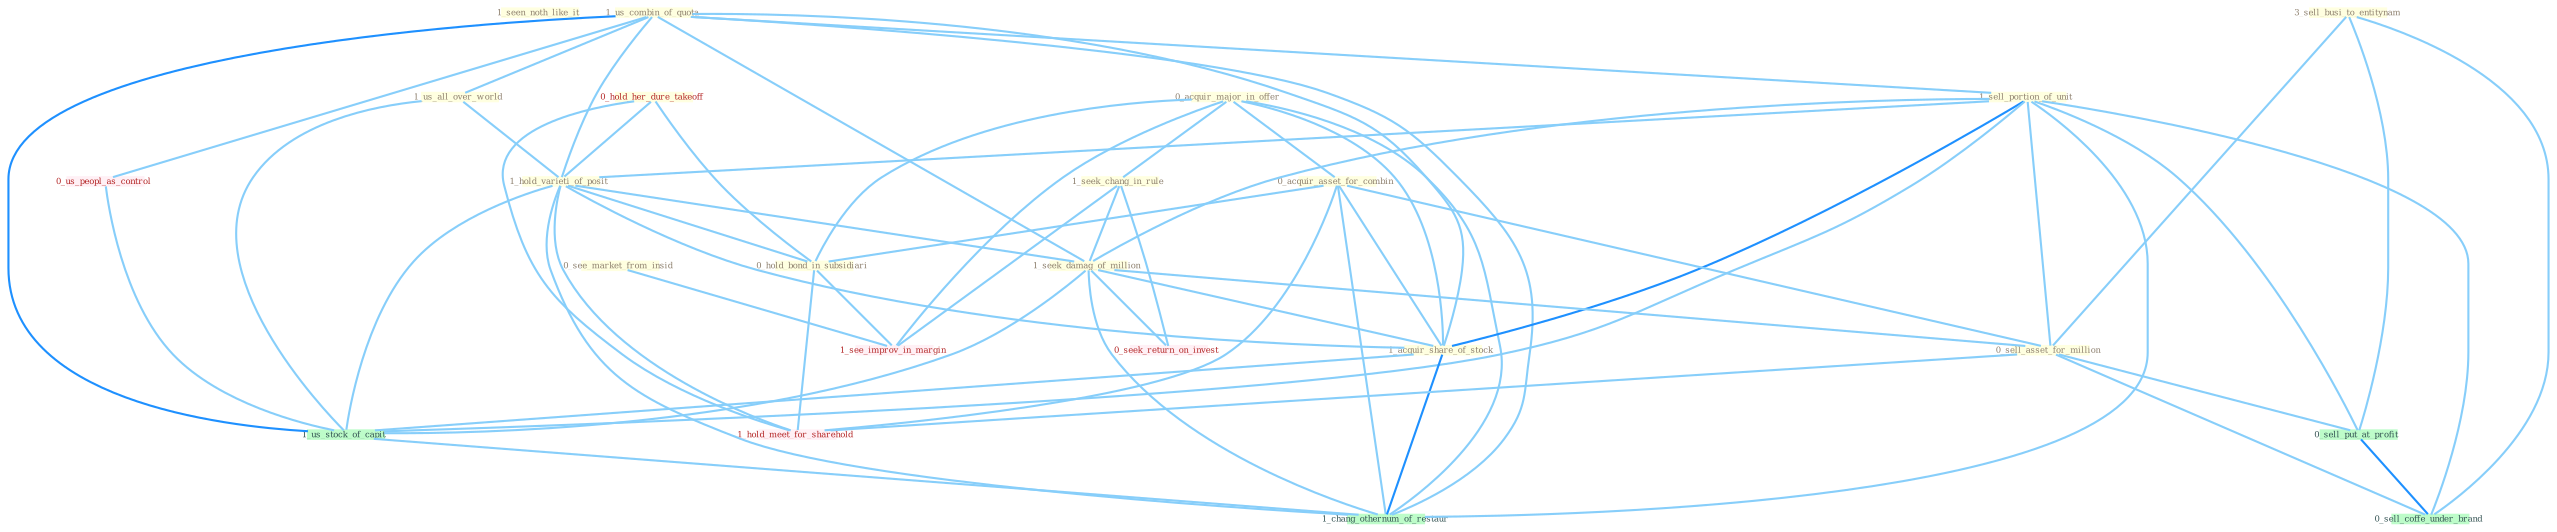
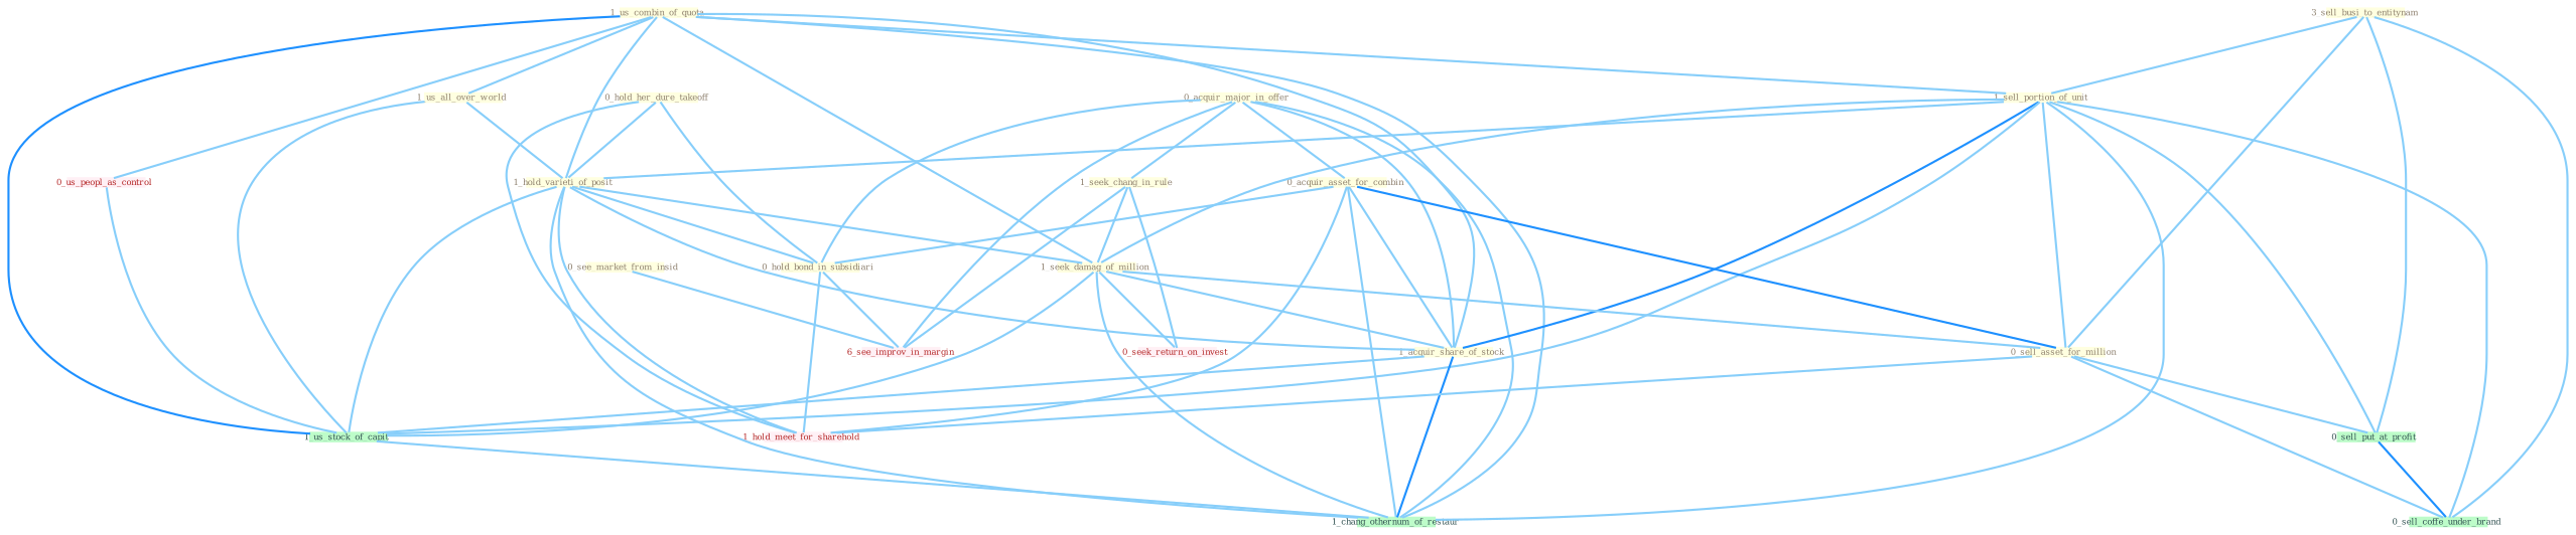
  graph {
    node [color="#ffffe0" fixedsize=true fontcolor="#8b7d6b" fontsize=4 shape=polygon style=filled]
    edge [color="#87cefa" w=1]
-   "1_seen_noth_like_it " [height=.06 width=.5]
-   "0_hold_her_dure_takeoff " [fontcolor="#b22222" height=.06 width=.5]
+   "0_hold_her_dure_takeoff " [height=.06 width=.5]
    n3 [height=.06 label="3_sell_busi_to_entitynam" width=.5]
    "0_acquir_major_in_offer " [height=.06 width=.5]
    "1_us_combin_of_quota " [height=.06 width=.5]
    "1_us_all_over_world " [height=.06 width=.5]
    "1_seek_chang_in_rule " [height=.06 width=.5]
    "1_sell_portion_of_unit " [height=.06 width=.5]
    "1_hold_varieti_of_posit " [height=.06 width=.5]
    "1_seek_damag_of_million " [height=.06 width=.5]
    "0_acquir_asset_for_combin " [height=.06 width=.5]
    "1_acquir_share_of_stock " [height=.06 width=.5]
    "0_hold_bond_in_subsidiari " [height=.06 width=.5]
    "0_sell_asset_for_million " [height=.06 width=.5]
    "0_see_market_from_insid " [height=.06 width=.5]
    "0_us_peopl_as_control " [color="#fff0f5" fontcolor="#b22222" height=.06 width=.5]
    "0_seek_return_on_invest " [color="#fff0f5" fontcolor="#b22222" height=.06 width=.5]
-   "1_see_improv_in_margin " [color="#fff0f5" fontcolor="#b22222" height=.06 width=.5]
+   "1_see_improv_in_margin " [color="#fff0f5" fontcolor="#b22222" height=.06 width=.5 label="6_see_improv_in_margin"]
    "1_hold_meet_for_sharehold " [color="#fff0f5" fontcolor="#b22222" height=.06 width=.5]
    "0_sell_put_at_profit " [color="#BDFCC9" fontcolor="#2f4f4f" height=.06 width=.5]
    "0_sell_coffe_under_brand " [color="#BDFCC9" fontcolor="#2f4f4f" height=.06 width=.5]
    n22 [color="#BDFCC9" fontcolor="#2f4f4f" height=.06 label="1_chang_othernum_of_restaur" width=.5]
    "1_us_stock_of_capit " [color="#BDFCC9" fontcolor="#2f4f4f" height=.06 width=.5]
    subgraph sub_1 {
-     "1_seen_noth_like_it "
      "0_hold_her_dure_takeoff "
      n3
      "0_acquir_major_in_offer "
      "1_us_combin_of_quota "
      "1_us_all_over_world "
      "1_seek_chang_in_rule "
      "1_sell_portion_of_unit "
      "1_hold_varieti_of_posit "
      "1_seek_damag_of_million "
      "0_acquir_asset_for_combin "
      "1_acquir_share_of_stock "
      "0_hold_bond_in_subsidiari "
      "0_sell_asset_for_million "
      "0_see_market_from_insid "
    }
    subgraph sub_2 {
      "0_us_peopl_as_control "
      "0_seek_return_on_invest "
      "1_see_improv_in_margin "
      "1_hold_meet_for_sharehold "
    }
    "0_hold_her_dure_takeoff " -- "1_hold_varieti_of_posit "
    "0_hold_her_dure_takeoff " -- "0_hold_bond_in_subsidiari "
    "0_hold_her_dure_takeoff " -- "1_hold_meet_for_sharehold "
+   n3 -- "1_sell_portion_of_unit "
    n3 -- "0_sell_asset_for_million "
    n3 -- "0_sell_put_at_profit "
    n3 -- "0_sell_coffe_under_brand "
    "0_acquir_major_in_offer " -- "1_seek_chang_in_rule "
    "0_acquir_major_in_offer " -- "0_acquir_asset_for_combin "
    "0_acquir_major_in_offer " -- "1_acquir_share_of_stock "
    "0_acquir_major_in_offer " -- "0_hold_bond_in_subsidiari "
    "0_acquir_major_in_offer " -- "1_see_improv_in_margin "
    "0_acquir_major_in_offer " -- n22
    "1_us_combin_of_quota " -- "1_us_all_over_world "
    "1_us_combin_of_quota " -- "1_sell_portion_of_unit "
    "1_us_combin_of_quota " -- "1_hold_varieti_of_posit "
    "1_us_combin_of_quota " -- "1_seek_damag_of_million "
    "1_us_combin_of_quota " -- "1_acquir_share_of_stock "
    "1_us_combin_of_quota " -- "0_us_peopl_as_control "
    "1_us_combin_of_quota " -- n22
    "1_us_combin_of_quota " -- "1_us_stock_of_capit " [color="#1e90ff" w=2]
    "1_us_all_over_world " -- "1_hold_varieti_of_posit "
    "1_us_all_over_world " -- "1_us_stock_of_capit "
    "1_seek_chang_in_rule " -- "1_seek_damag_of_million "
    "1_seek_chang_in_rule " -- "0_seek_return_on_invest "
    "1_seek_chang_in_rule " -- "1_see_improv_in_margin "
    "1_sell_portion_of_unit " -- "1_hold_varieti_of_posit "
    "1_sell_portion_of_unit " -- "1_seek_damag_of_million "
    "1_sell_portion_of_unit " -- "1_acquir_share_of_stock " [color="#1e90ff"]
    "1_sell_portion_of_unit " -- "0_sell_asset_for_million "
    "1_sell_portion_of_unit " -- "0_sell_put_at_profit "
    "1_sell_portion_of_unit " -- "0_sell_coffe_under_brand "
    "1_sell_portion_of_unit " -- n22
    "1_sell_portion_of_unit " -- "1_us_stock_of_capit "
    "1_hold_varieti_of_posit " -- "1_seek_damag_of_million "
    "1_hold_varieti_of_posit " -- "1_acquir_share_of_stock "
    "1_hold_varieti_of_posit " -- "0_hold_bond_in_subsidiari "
    "1_hold_varieti_of_posit " -- "1_hold_meet_for_sharehold "
    "1_hold_varieti_of_posit " -- n22
    "1_hold_varieti_of_posit " -- "1_us_stock_of_capit "
    "1_seek_damag_of_million " -- "1_acquir_share_of_stock "
    "1_seek_damag_of_million " -- "0_sell_asset_for_million "
    "1_seek_damag_of_million " -- "0_seek_return_on_invest "
    "1_seek_damag_of_million " -- n22
    "1_seek_damag_of_million " -- "1_us_stock_of_capit "
    "0_acquir_asset_for_combin " -- "1_acquir_share_of_stock "
    "0_acquir_asset_for_combin " -- "0_hold_bond_in_subsidiari "
-   "0_acquir_asset_for_combin " -- "0_sell_asset_for_million " [w=2]
+   "0_acquir_asset_for_combin " -- "0_sell_asset_for_million " [color="#1e90ff" w=2]
    "0_acquir_asset_for_combin " -- "1_hold_meet_for_sharehold "
    "0_acquir_asset_for_combin " -- n22
    "1_acquir_share_of_stock " -- n22 [color="#1e90ff" w=2]
    "1_acquir_share_of_stock " -- "1_us_stock_of_capit "
    "0_hold_bond_in_subsidiari " -- "1_see_improv_in_margin "
    "0_hold_bond_in_subsidiari " -- "1_hold_meet_for_sharehold "
    "0_sell_asset_for_million " -- "1_hold_meet_for_sharehold "
    "0_sell_asset_for_million " -- "0_sell_put_at_profit "
    "0_sell_asset_for_million " -- "0_sell_coffe_under_brand "
    "0_see_market_from_insid " -- "1_see_improv_in_margin "
    "0_us_peopl_as_control " -- "1_us_stock_of_capit "
    "0_sell_put_at_profit " -- "0_sell_coffe_under_brand " [color="#1e90ff"]
    "1_us_stock_of_capit " -- n22
  }
